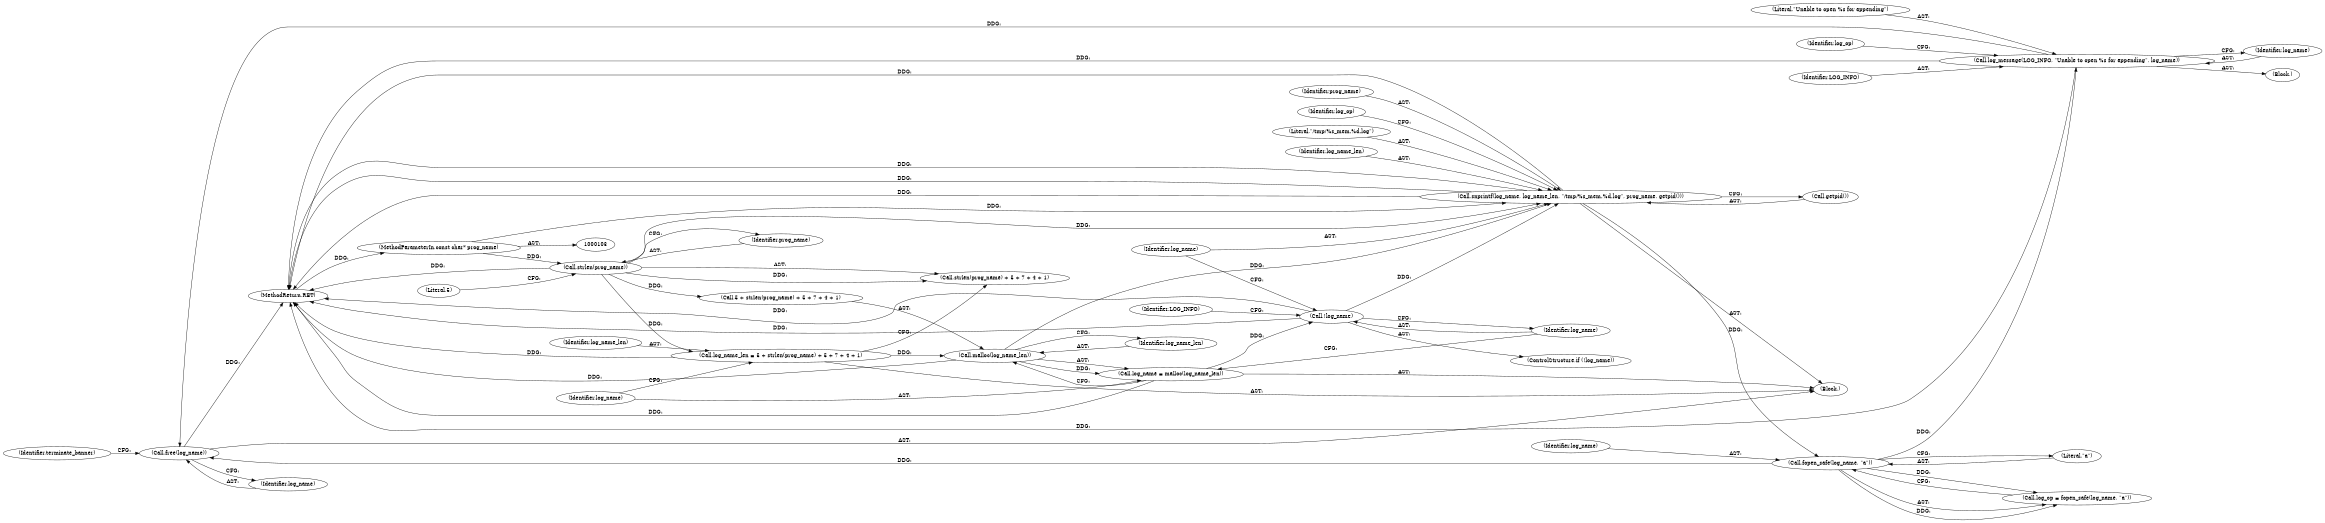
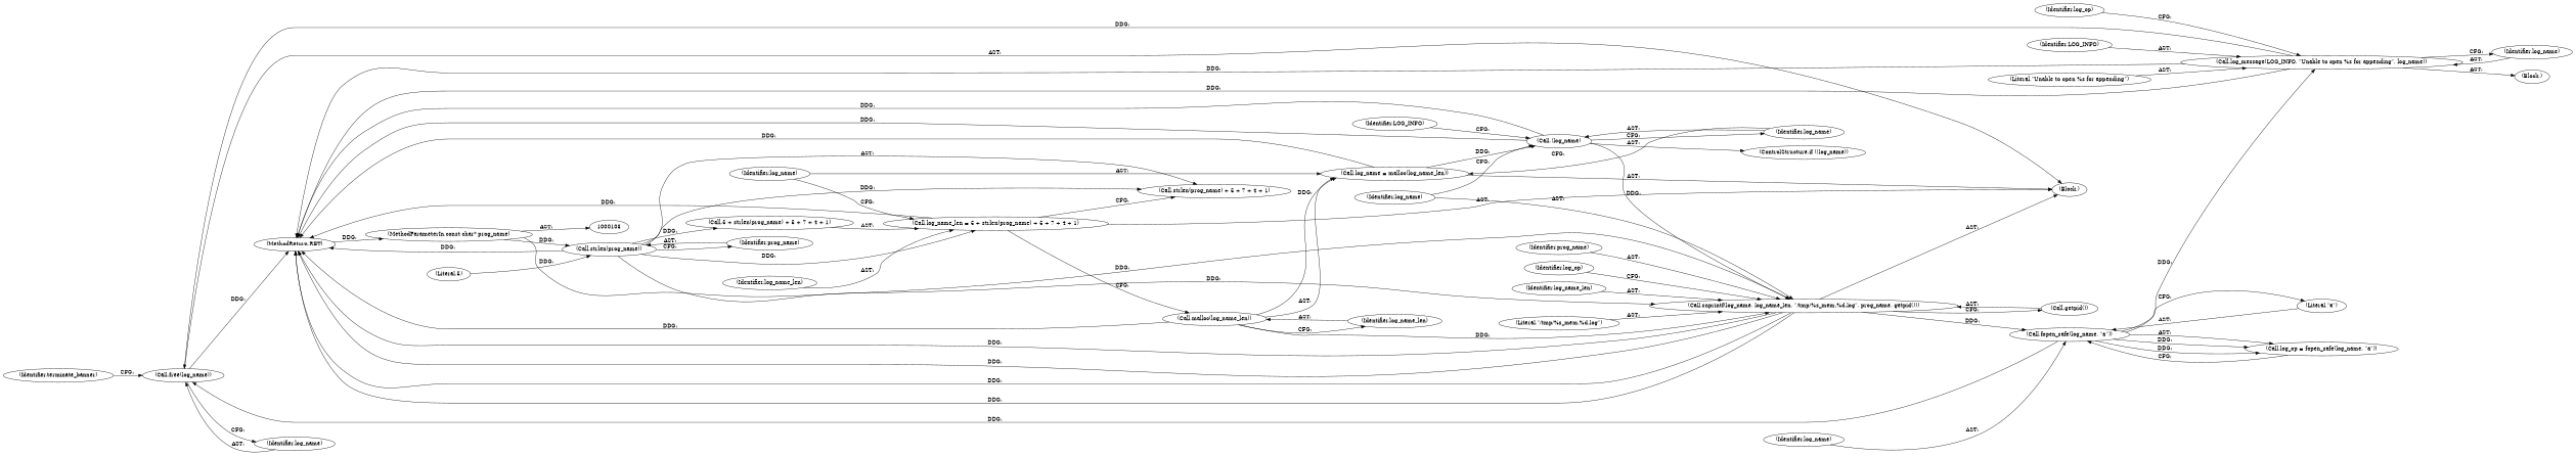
  digraph {
    rankdir=LR
    n1 [label="(Call,free(log_name))"]
    n2 [label="(MethodReturn,RET)"]
    n3 [label="(Block,)"]
    n4 [label="(Identifier,log_name)"]
    n5 [label="(MethodParameterIn,const char* prog_name)"]
    n6 [label="(Call,log_message(LOG_INFO, \"Unable to open %s for appending\", log_name))"]
    n7 [label="(Identifier,log_name)"]
    n8 [label="(Block,)"]
    n9 [label="(Call,fopen_safe(log_name, \"a\"))"]
    n10 [label="(Literal,\"a\")"]
    n11 [label="(Call,log_op = fopen_safe(log_name, \"a\"))"]
    n12 [label="(Call,snprintf(log_name, log_name_len, \"/tmp/%s_mem.%d.log\", prog_name, getpid()))"]
    n13 [label="(Call,getpid())"]
    n14 [label="(Call,!log_name)"]
    n15 [label="(ControlStructure,if (!log_name))"]
    n16 [label="(Identifier,log_name)"]
    n17 [label="(Call,log_name = malloc(log_name_len))"]
    n18 [label="(Call,malloc(log_name_len))"]
    n19 [label="(Identifier,log_name_len)"]
    n20 [label="(Call,log_name_len = 5 + strlen(prog_name) + 5 + 7 + 4 + 1)"]
    n21 [label="(Call,strlen(prog_name) + 5 + 7 + 4 + 1)"]
    n22 [label="(Call,5 + strlen(prog_name) + 5 + 7 + 4 + 1)"]
    n23 [label="(Call,strlen(prog_name))"]
    n24 [label="(Identifier,prog_name)"]
    1000103
    n26 [label="(Identifier,log_name_len)"]
    n27 [label="(Identifier,log_name)"]
    n28 [label="(Identifier,LOG_INFO)"]
    n29 [label="(Identifier,terminate_banner)"]
    n30 [label="(Identifier,prog_name)"]
    n31 [label="(Identifier,log_op)"]
    n32 [label="(Literal,\"Unable to open %s for appending\")"]
    n33 [label="(Identifier,log_name)"]
    n34 [label="(Literal,5)"]
    n35 [label="(Identifier,log_op)"]
    n36 [label="(Literal,\"/tmp/%s_mem.%d.log\")"]
    n37 [label="(Identifier,log_name)"]
    n38 [label="(Identifier,LOG_INFO)"]
    n39 [label="(Identifier,log_name_len)"]
    n1 -> n2 [label="DDG: "]
    n1 -> n3 [label="AST: "]
    n1 -> n4 [label="CFG: "]
    n2 -> n5 [label="DDG: "]
    n4 -> n1 [label="AST: "]
    n5 -> n12 [label="DDG: "]
    n5 -> n23 [label="DDG: "]
    n5 -> 1000103 [label="AST: "]
    n6 -> n1 [label="DDG: "]
    n6 -> n2 [label="DDG: "]
    n6 -> n2 [label="DDG: "]
    n6 -> n7 [label="CFG: "]
    n6 -> n8 [label="AST: "]
    n7 -> n6 [label="AST: "]
    n9 -> n1 [label="DDG: "]
    n9 -> n6 [label="DDG: "]
    n9 -> n10 [label="CFG: "]
    n9 -> n11 [label="AST: "]
    n9 -> n11 [label="DDG: "]
    n9 -> n11 [label="DDG: "]
    n10 -> n9 [label="AST: "]
    n11 -> n9 [label="CFG: "]
    n12 -> n2 [label="DDG: "]
    n12 -> n2 [label="DDG: "]
    n12 -> n2 [label="DDG: "]
    n12 -> n2 [label="DDG: "]
    n12 -> n3 [label="AST: "]
    n12 -> n9 [label="DDG: "]
    n12 -> n13 [label="CFG: "]
    n13 -> n12 [label="AST: "]
    n14 -> n2 [label="DDG: "]
    n14 -> n2 [label="DDG: "]
    n14 -> n12 [label="DDG: "]
    n14 -> n15 [label="AST: "]
    n14 -> n16 [label="CFG: "]
    n16 -> n14 [label="AST: "]
    n16 -> n17 [label="CFG: "]
    n17 -> n2 [label="DDG: "]
    n17 -> n3 [label="AST: "]
    n17 -> n14 [label="DDG: "]
-   n17 -> n18 [label="CFG: "]
    n18 -> n2 [label="DDG: "]
    n18 -> n12 [label="DDG: "]
    n18 -> n17 [label="AST: "]
    n18 -> n17 [label="DDG: "]
    n18 -> n19 [label="CFG: "]
    n19 -> n18 [label="AST: "]
    n20 -> n2 [label="DDG: "]
    n20 -> n3 [label="AST: "]
-   n20 -> n18 [label="DDG: "]
+   n20 -> n18 [label="CFG: "]
    n20 -> n21 [label="CFG: "]
-   n22 -> n18 [label="AST: "]
+   n22 -> n20 [label="AST: "]
    n23 -> n2 [label="DDG: "]
    n23 -> n12 [label="DDG: "]
    n23 -> n20 [label="DDG: "]
    n23 -> n21 [label="AST: "]
    n23 -> n21 [label="DDG: "]
    n23 -> n22 [label="DDG: "]
    n23 -> n24 [label="CFG: "]
    n24 -> n23 [label="AST: "]
    n26 -> n20 [label="AST: "]
    n27 -> n12 [label="AST: "]
    n27 -> n14 [label="CFG: "]
    n28 -> n14 [label="CFG: "]
    n29 -> n1 [label="CFG: "]
    n30 -> n12 [label="AST: "]
    n31 -> n12 [label="CFG: "]
    n32 -> n6 [label="AST: "]
    n33 -> n9 [label="AST: "]
-   n34 -> n23 [label="CFG: "]
+   n34 -> n23 [label="DDG: "]
    n35 -> n6 [label="CFG: "]
    n36 -> n12 [label="AST: "]
    n37 -> n17 [label="AST: "]
    n37 -> n20 [label="CFG: "]
    n38 -> n6 [label="AST: "]
    n39 -> n12 [label="AST: "]
  }
